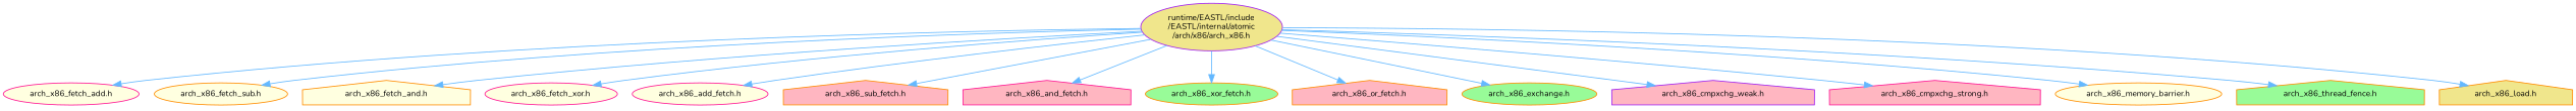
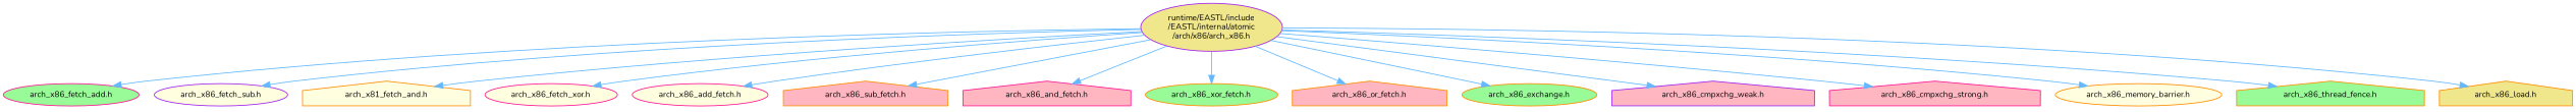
  digraph {
    fontname=Nunito
    node [color=darkorange fillcolor=lightyellow fontname=Nunito fontsize=10 shape=ellipse style=filled]
    edge [color=steelblue1 fontname=Nunito fontsize=10 labelfontname=Helvetica labelfontsize=10 style=solid]
    n1 [color=purple fillcolor=khaki fontcolor=black height=0.2 label="runtime/EASTL/include\l/EASTL/internal/atomic\l/arch/x86/arch_x86.h" width=0.4]
-   n2 [color=deeppink height=0.2 label="arch_x86_fetch_add.h" width=0.4]
-   n3 [height=0.2 label="arch_x86_fetch_sub.h" width=0.4]
-   n4 [height=0.2 label="arch_x86_fetch_and.h" shape=house width=0.4]
+   n2 [color=deeppink fillcolor=palegreen height=0.2 label="arch_x86_fetch_add.h" width=0.4]
+   n3 [color=purple height=0.2 label="arch_x86_fetch_sub.h" width=0.4]
+   n4 [height=0.2 label="arch_x81_fetch_and.h" shape=house width=0.4]
    n5 [color=deeppink height=0.2 label="arch_x86_fetch_xor.h" width=0.4]
    n6 [color=deeppink height=0.2 label="arch_x86_add_fetch.h" width=0.4]
    n7 [fillcolor=lightpink height=0.2 label="arch_x86_sub_fetch.h" shape=house width=0.4]
    n8 [color=deeppink fillcolor=lightpink height=0.2 label="arch_x86_and_fetch.h" shape=house width=0.4]
    n9 [fillcolor=palegreen height=0.2 label="arch_x86_xor_fetch.h" width=0.4]
    n10 [fillcolor=lightpink height=0.2 label="arch_x86_or_fetch.h" shape=house width=0.4]
    n11 [fillcolor=palegreen height=0.2 label="arch_x86_exchange.h" width=0.4]
    n12 [color=purple fillcolor=lightpink height=0.2 label="arch_x86_cmpxchg_weak.h" shape=house width=0.4]
    n13 [color=deeppink fillcolor=lightpink height=0.2 label="arch_x86_cmpxchg_strong.h" shape=house width=0.4]
    n14 [height=0.2 label="arch_x86_memory_barrier.h" width=0.4]
    n15 [fillcolor=palegreen height=0.2 label="arch_x86_thread_fence.h" shape=house width=0.4]
    n16 [fillcolor=khaki height=0.2 label="arch_x86_load.h" shape=house width=0.4]
    n1 -> n2
    n1 -> n3
    n1 -> n4
    n1 -> n5
    n1 -> n6
    n1 -> n7
    n1 -> n8
    n1 -> n9
    n1 -> n10
    n1 -> n11
    n1 -> n12
    n1 -> n13
    n1 -> n14
    n1 -> n15
    n1 -> n16
  }
